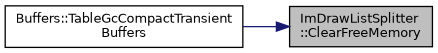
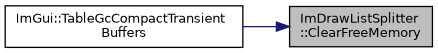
  digraph {
    rankdir=RL
    node [color=black fontname=Helvetica fontsize=10 shape=record style=filled]
    n1 [fillcolor=grey75 fontcolor=black height=0.2 label="ImDrawListSplitter\l::ClearFreeMemory" width=0.4]
-   n2 [fillcolor=white height=0.2 label="Buffers::TableGcCompactTransient\lBuffers" width=0.4]
+   n2 [fillcolor=white height=0.2 label="ImGui::TableGcCompactTransient\lBuffers" width=0.4]
    n1 -> n2 [color=midnightblue dir=back fontname=Helvetica fontsize=10 labelfontname=Helvetica labelfontsize=10 style=solid]
  }
